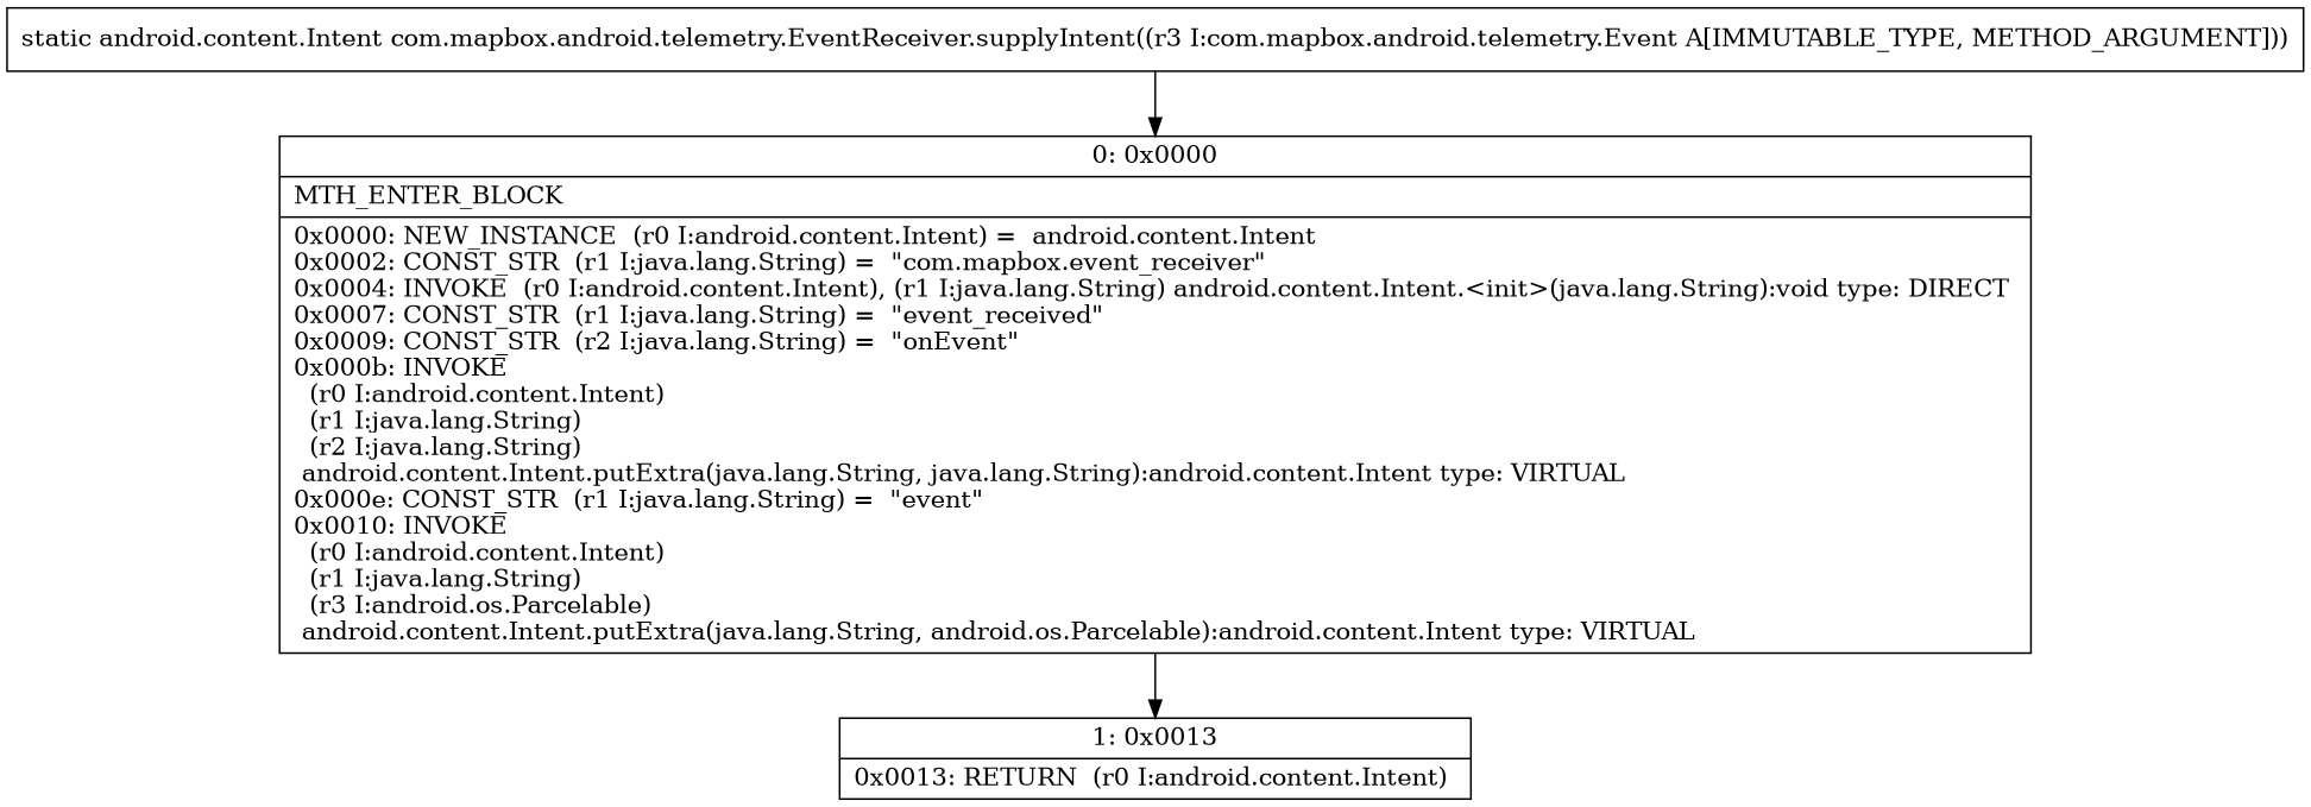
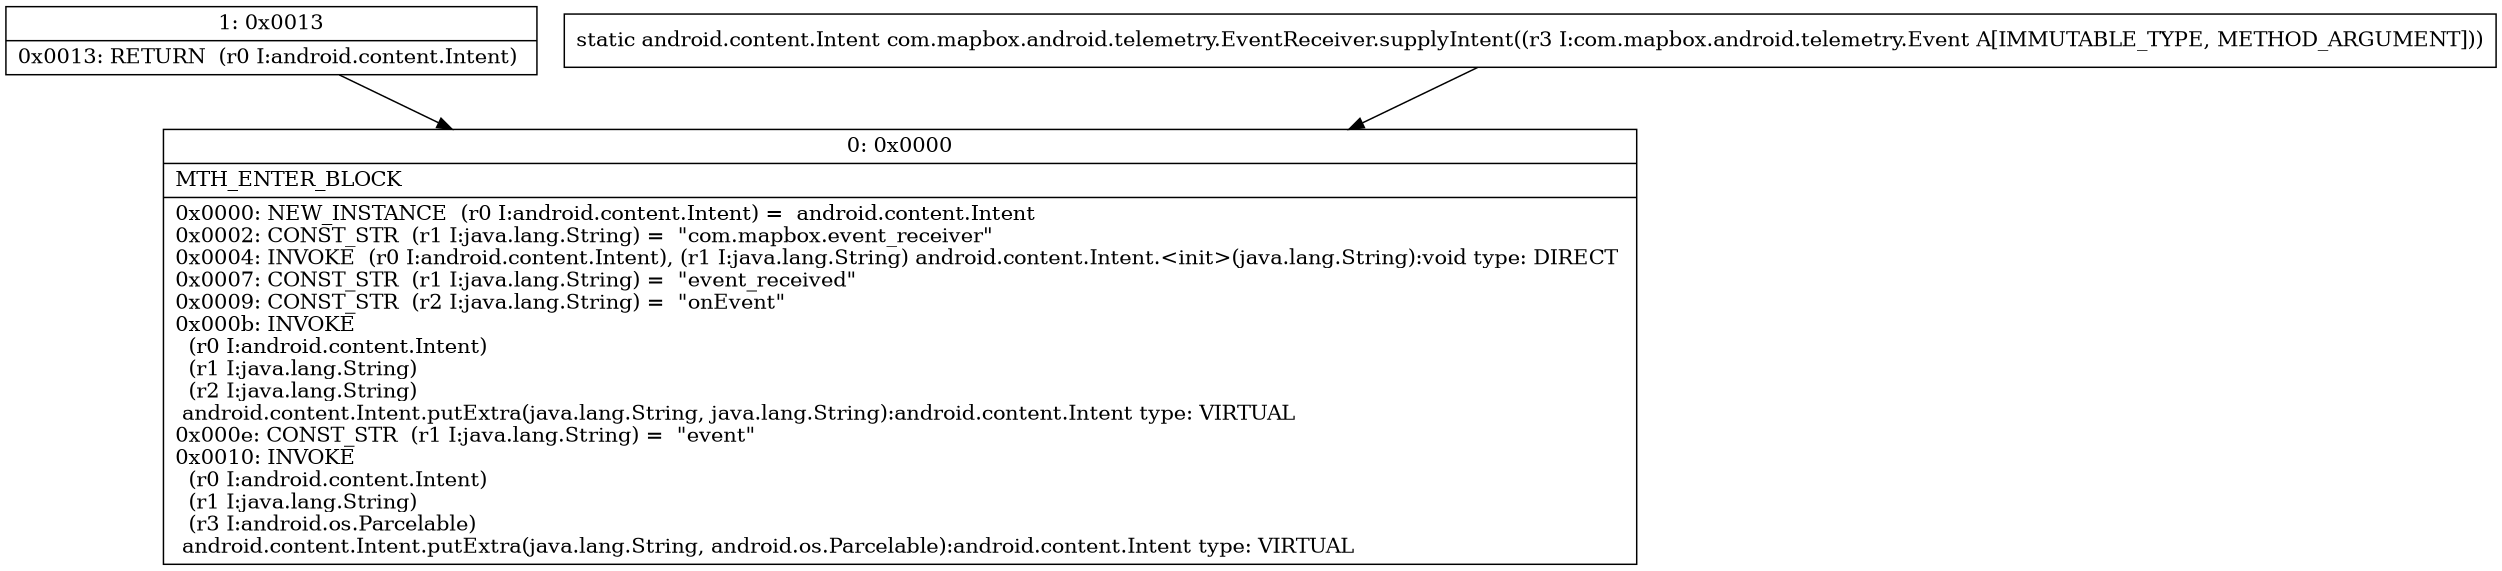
  digraph {
    node [shape=record]
    n1 [label="{0\:\ 0x0000|MTH_ENTER_BLOCK\l|0x0000: NEW_INSTANCE  (r0 I:android.content.Intent) =  android.content.Intent \l0x0002: CONST_STR  (r1 I:java.lang.String) =  \"com.mapbox.event_receiver\" \l0x0004: INVOKE  (r0 I:android.content.Intent), (r1 I:java.lang.String) android.content.Intent.\<init\>(java.lang.String):void type: DIRECT \l0x0007: CONST_STR  (r1 I:java.lang.String) =  \"event_received\" \l0x0009: CONST_STR  (r2 I:java.lang.String) =  \"onEvent\" \l0x000b: INVOKE  \l  (r0 I:android.content.Intent)\l  (r1 I:java.lang.String)\l  (r2 I:java.lang.String)\l android.content.Intent.putExtra(java.lang.String, java.lang.String):android.content.Intent type: VIRTUAL \l0x000e: CONST_STR  (r1 I:java.lang.String) =  \"event\" \l0x0010: INVOKE  \l  (r0 I:android.content.Intent)\l  (r1 I:java.lang.String)\l  (r3 I:android.os.Parcelable)\l android.content.Intent.putExtra(java.lang.String, android.os.Parcelable):android.content.Intent type: VIRTUAL \l}"]
    n2 [label="{1\:\ 0x0013|0x0013: RETURN  (r0 I:android.content.Intent) \l}"]
    n3 [label="{static android.content.Intent com.mapbox.android.telemetry.EventReceiver.supplyIntent((r3 I:com.mapbox.android.telemetry.Event A[IMMUTABLE_TYPE, METHOD_ARGUMENT])) }"]
-   n1 -> n2
+   n2 -> n1
    n3 -> n1
  }
